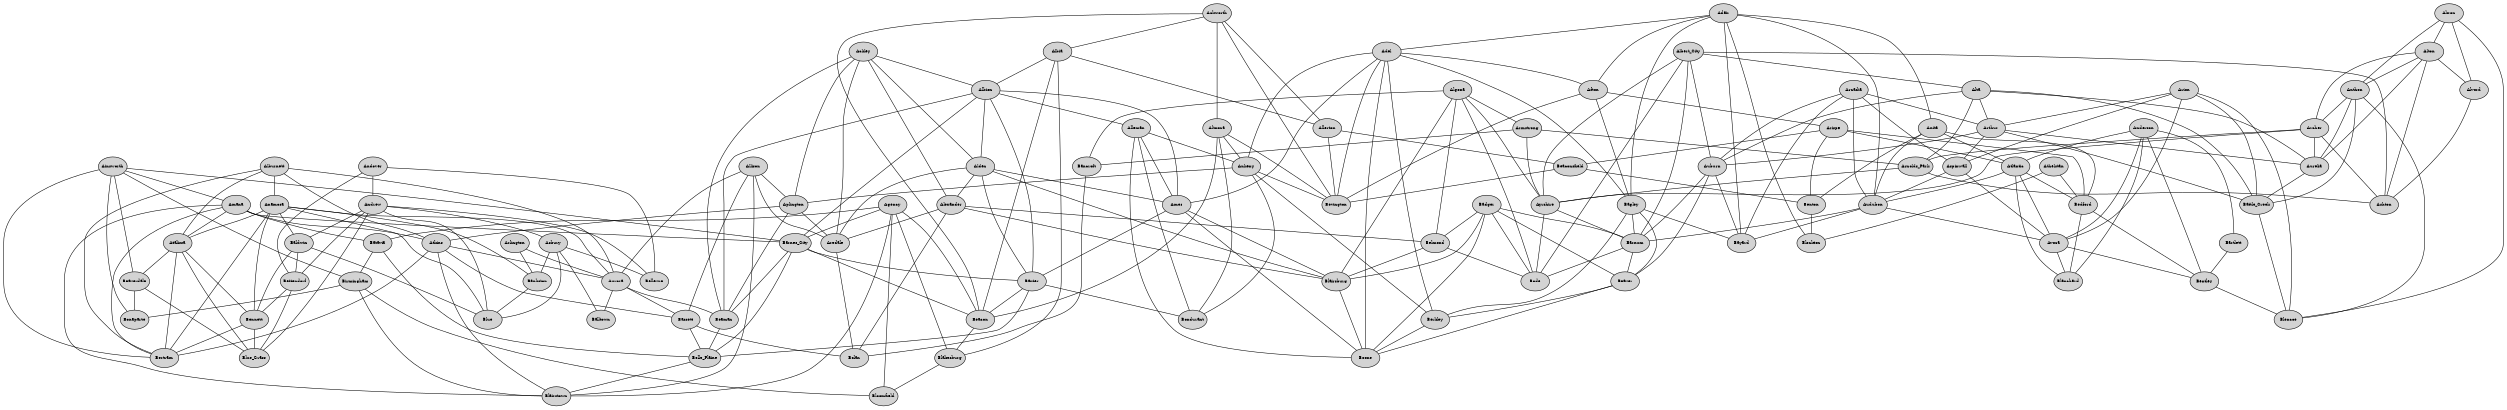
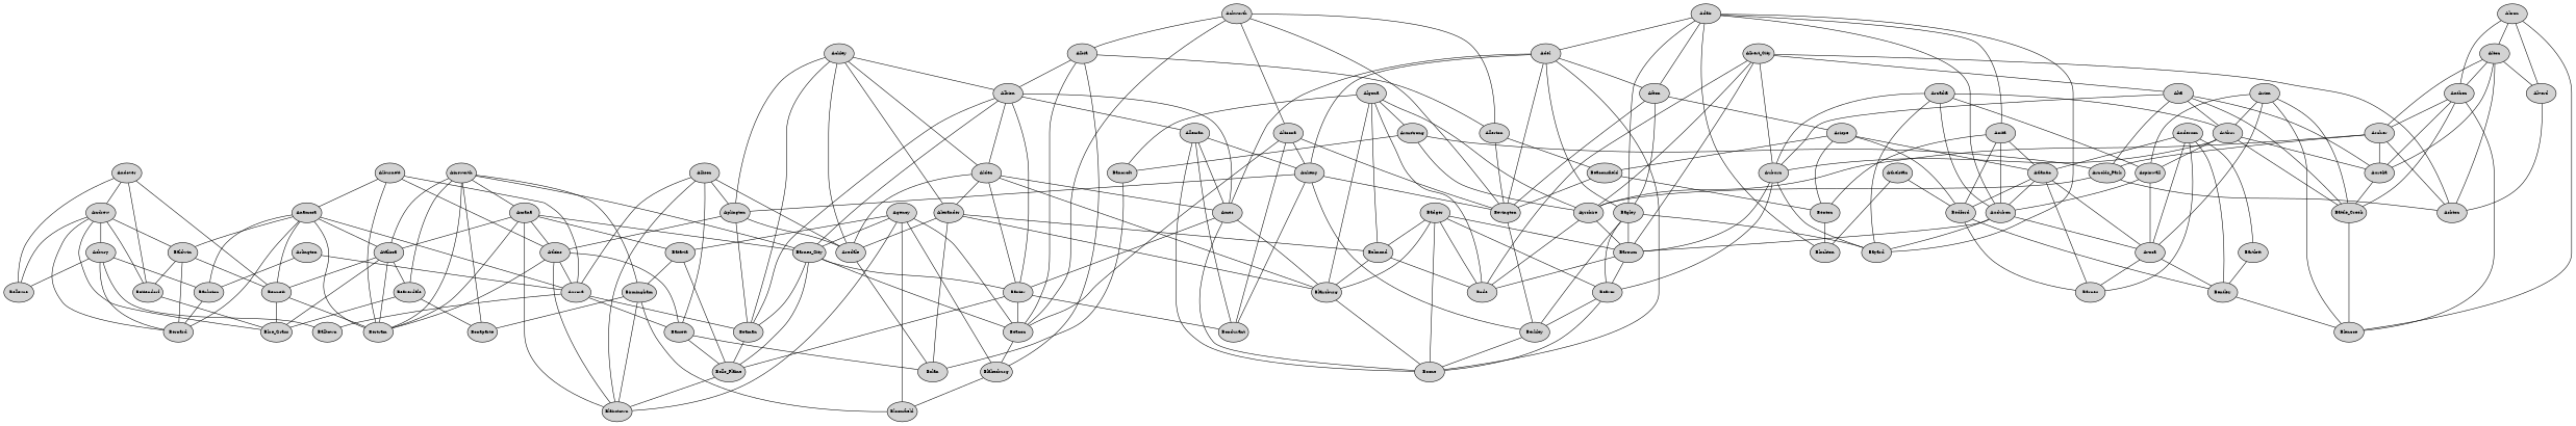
  graph {
    node [fontsize=8 margin="0.05,0.03" style=filled]
    Ackley
    Albion
    Alden
    Alexander
    Aplington
    Aredale
    Beaman
    Ames
    Barnes_City
    Alleman
    Baxter
    Blairsburg
    Belmond
    Bolan
    Atkins
    Belle_Plaine
    Ackworth
    Albia
    Allerton
    Altoona
    Beacon
    Bevington
    Blakesburg
    Beaconsfield
    Ankeny
    Bondurant
    Adair
    Adel
    Afton
    Anita
    Audubon
    Bagley
    Bayard
    Blockton
    Berkley
    Boone
    Arispe
    Atlantic
    Bedford
    Benton
    Barnum
    Avoca
    Beaver
    Agency
    Batavia
    Blairstown
    Bloomfield
    Birmingham
    Ainsworth
    Amana
    Atalissa
    Beaverdale
    Bertram
    Bonaparte
    Bennett
    Blue_Grass
    Akron
    Alton
    Alvord
    Anthon
    Blencoe
    Ashton
    Aurelia
    Archer
    Battle_Creek
    Albert_City
    Alta
    Auburn
    Ayrshire
    Bode
    Arnolds_Park
    Arthur
    Alburnett
    Anamosa
    Aurora
    Baldwin
    Bankston
-   Bernard [label=Blue]
+   Bernard
    Bassett
    Balltown
    Algona
    Armstrong
    Bancroft
    Allison
    Aspinwall
    Arlington
    Bettendorf
    Anderson
    Bartlett
    Bentley
-   Blanchard
+   Blanchard [label=Barnes]
    Andover
    Andrew
    Bellevue
    Asbury
    Arcadia
    Arion
    Athelstan
    Badger
    Ackley -- Albion
    Ackley -- Alden
    Ackley -- Alexander
    Ackley -- Aplington
    Ackley -- Aredale
    Ackley -- Beaman
    Albion -- Alden
    Albion -- Beaman
    Albion -- Ames
    Albion -- Barnes_City
    Albion -- Alleman
    Albion -- Baxter
    Alden -- Alexander
    Alden -- Aredale
    Alden -- Ames
    Alden -- Baxter
    Alden -- Blairsburg
    Alexander -- Aredale
    Alexander -- Blairsburg
    Alexander -- Belmond
    Alexander -- Bolan
    Aplington -- Aredale
    Aplington -- Beaman
    Aplington -- Atkins
    Aredale -- Bolan
    Beaman -- Belle_Plaine
    Ames -- Baxter
    Ames -- Blairsburg
    Ames -- Boone
    Barnes_City -- Beaman
    Barnes_City -- Baxter
    Barnes_City -- Belle_Plaine
    Barnes_City -- Beacon
    Alleman -- Ames
    Alleman -- Ankeny
    Alleman -- Bondurant
    Alleman -- Boone
    Baxter -- Belle_Plaine
    Baxter -- Beacon
    Baxter -- Bondurant
    Blairsburg -- Boone
    Belmond -- Blairsburg
    Belmond -- Bode
    Atkins -- Blairstown
    Atkins -- Bertram
    Atkins -- Aurora
    Atkins -- Bassett
    Belle_Plaine -- Blairstown
    Ackworth -- Albia
    Ackworth -- Allerton
    Ackworth -- Altoona
    Ackworth -- Beacon
    Ackworth -- Bevington
    Albia -- Albion
    Albia -- Allerton
    Albia -- Beacon
    Albia -- Blakesburg
    Allerton -- Bevington
    Allerton -- Beaconsfield
    Altoona -- Beacon
    Altoona -- Bevington
    Altoona -- Ankeny
    Altoona -- Bondurant
    Beacon -- Blakesburg
    Blakesburg -- Bloomfield
    Beaconsfield -- Bevington
    Beaconsfield -- Benton
    Ankeny -- Aplington
    Ankeny -- Bevington
    Ankeny -- Bondurant
    Ankeny -- Berkley
    Adair -- Adel
    Adair -- Afton
    Adair -- Anita
    Adair -- Audubon
    Adair -- Bagley
    Adair -- Bayard
    Adair -- Blockton
    Adel -- Ames
    Adel -- Bevington
    Adel -- Ankeny
    Adel -- Afton
    Adel -- Bagley
-   Adel -- Berkley
+   Bevington -- Berkley
    Adel -- Boone
    Afton -- Bevington
    Afton -- Bagley
    Afton -- Arispe
    Anita -- Audubon
    Anita -- Atlantic
    Anita -- Bedford
    Anita -- Benton
    Audubon -- Bayard
    Audubon -- Barnum
    Audubon -- Avoca
    Bagley -- Bayard
    Bagley -- Berkley
    Bagley -- Barnum
    Bagley -- Beaver
    Berkley -- Boone
    Arispe -- Beaconsfield
    Arispe -- Atlantic
    Arispe -- Bedford
    Arispe -- Benton
    Atlantic -- Audubon
    Atlantic -- Bedford
    Atlantic -- Avoca
    Atlantic -- Blanchard
    Bedford -- Bentley
    Bedford -- Blanchard
    Benton -- Blockton
    Barnum -- Beaver
    Barnum -- Bode
    Avoca -- Bentley
    Avoca -- Blanchard
    Beaver -- Berkley
    Beaver -- Boone
    Agency -- Barnes_City
    Agency -- Beacon
    Agency -- Blakesburg
    Agency -- Batavia
    Agency -- Blairstown
    Agency -- Bloomfield
    Batavia -- Belle_Plaine
    Batavia -- Birmingham
    Birmingham -- Blairstown
    Birmingham -- Bloomfield
    Birmingham -- Bonaparte
    Ainsworth -- Barnes_City
    Ainsworth -- Birmingham
    Ainsworth -- Amana
-   Alburnett -- Atalissa
+   Ainsworth -- Atalissa
    Ainsworth -- Beaverdale
    Ainsworth -- Bertram
    Ainsworth -- Bonaparte
    Amana -- Barnes_City
    Amana -- Atkins
    Amana -- Batavia
    Amana -- Blairstown
    Amana -- Atalissa
    Amana -- Bertram
    Atalissa -- Beaverdale
    Atalissa -- Bertram
    Atalissa -- Bennett
    Atalissa -- Blue_Grass
    Beaverdale -- Bonaparte
    Beaverdale -- Blue_Grass
    Bennett -- Bertram
    Bennett -- Blue_Grass
    Akron -- Alton
    Akron -- Alvord
    Akron -- Anthon
    Akron -- Blencoe
    Alton -- Alvord
    Alton -- Anthon
    Alton -- Ashton
    Alton -- Aurelia
    Alton -- Archer
    Alvord -- Ashton
    Anthon -- Blencoe
    Anthon -- Aurelia
    Anthon -- Archer
    Anthon -- Battle_Creek
    Aurelia -- Battle_Creek
    Archer -- Ashton
    Archer -- Aurelia
    Archer -- Ayrshire
    Archer -- Arnolds_Park
    Battle_Creek -- Blencoe
    Albert_City -- Barnum
    Albert_City -- Ashton
    Albert_City -- Alta
    Albert_City -- Auburn
    Albert_City -- Ayrshire
    Albert_City -- Bode
    Alta -- Aurelia
    Alta -- Battle_Creek
    Alta -- Auburn
    Alta -- Arnolds_Park
    Alta -- Arthur
    Auburn -- Bayard
    Auburn -- Barnum
    Auburn -- Beaver
    Ayrshire -- Barnum
    Ayrshire -- Bode
    Arnolds_Park -- Ashton
    Arnolds_Park -- Ayrshire
    Arthur -- Aurelia
    Arthur -- Battle_Creek
    Arthur -- Auburn
    Arthur -- Aspinwall
    Alburnett -- Atkins
    Alburnett -- Bertram
    Alburnett -- Anamosa
    Alburnett -- Aurora
    Anamosa -- Atalissa
    Anamosa -- Bertram
    Anamosa -- Bennett
    Anamosa -- Aurora
    Anamosa -- Baldwin
    Anamosa -- Bankston
    Anamosa -- Bernard
    Aurora -- Beaman
    Aurora -- Bassett
    Aurora -- Balltown
    Baldwin -- Bennett
    Baldwin -- Bernard
    Baldwin -- Bettendorf
    Bankston -- Bernard
    Bassett -- Bolan
    Bassett -- Belle_Plaine
    Algona -- Blairsburg
    Algona -- Belmond
    Algona -- Ayrshire
    Algona -- Bode
    Algona -- Armstrong
    Algona -- Bancroft
    Armstrong -- Ayrshire
    Armstrong -- Arnolds_Park
    Armstrong -- Bancroft
    Bancroft -- Bolan
    Allison -- Aplington
    Allison -- Aredale
    Allison -- Blairstown
    Allison -- Aurora
    Allison -- Bassett
    Aspinwall -- Audubon
    Aspinwall -- Avoca
    Arlington -- Aurora
    Arlington -- Bankston
    Bettendorf -- Blue_Grass
    Anderson -- Atlantic
    Anderson -- Avoca
    Anderson -- Bartlett
    Anderson -- Bentley
    Anderson -- Blanchard
    Bartlett -- Bentley
    Bentley -- Blencoe
-   Bettendorf -- Bennett
+   Andover -- Bennett
    Andover -- Bettendorf
    Andover -- Andrew
    Andover -- Bellevue
    Andrew -- Blue_Grass
    Andrew -- Baldwin
    Andrew -- Bernard
    Andrew -- Bettendorf
    Andrew -- Bellevue
    Andrew -- Asbury
    Asbury -- Bankston
    Asbury -- Bernard
    Asbury -- Balltown
    Asbury -- Bellevue
    Arcadia -- Audubon
    Arcadia -- Bayard
    Arcadia -- Auburn
    Arcadia -- Arthur
    Arcadia -- Aspinwall
    Arion -- Avoca
    Arion -- Blencoe
    Arion -- Battle_Creek
    Arion -- Arthur
    Arion -- Aspinwall
    Athelstan -- Blockton
    Athelstan -- Bedford
    Badger -- Blairsburg
    Badger -- Belmond
    Badger -- Boone
    Badger -- Barnum
    Badger -- Beaver
    Badger -- Bode
  }
